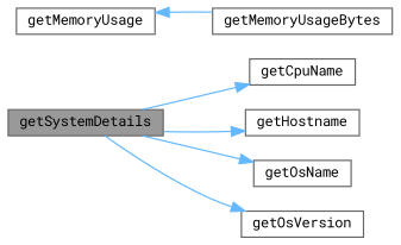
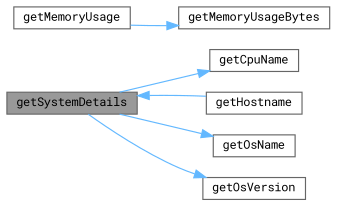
  digraph {
    fontname="Roboto Mono"
    rankdir=LR
    node [color=grey40 fillcolor=white fontname="Roboto Mono" fontsize=10 shape=box style=filled]
    edge [color=steelblue1 fontname="Roboto Mono" fontsize=10 labelfontname=Helvetica labelfontsize=10 style=solid]
    n1 [color=gray40 fillcolor=grey60 fontcolor=black height=0.2 label=getSystemDetails width=0.4]
    n2 [height=0.2 label=getCpuName width=0.4]
    n3 [height=0.2 label=getHostname width=0.4]
    n4 [height=0.2 label=getOsName width=0.4]
    n5 [height=0.2 label=getOsVersion width=0.4]
    n6 [height=0.2 label=getMemoryUsage width=0.4]
    n7 [height=0.2 label=getMemoryUsageBytes width=0.4]
    n1 -> n2
-   n1 -> n3
+   n3 -> n1
    n1 -> n4
    n1 -> n5
-   n7 -> n6
+   n6 -> n7
  }
